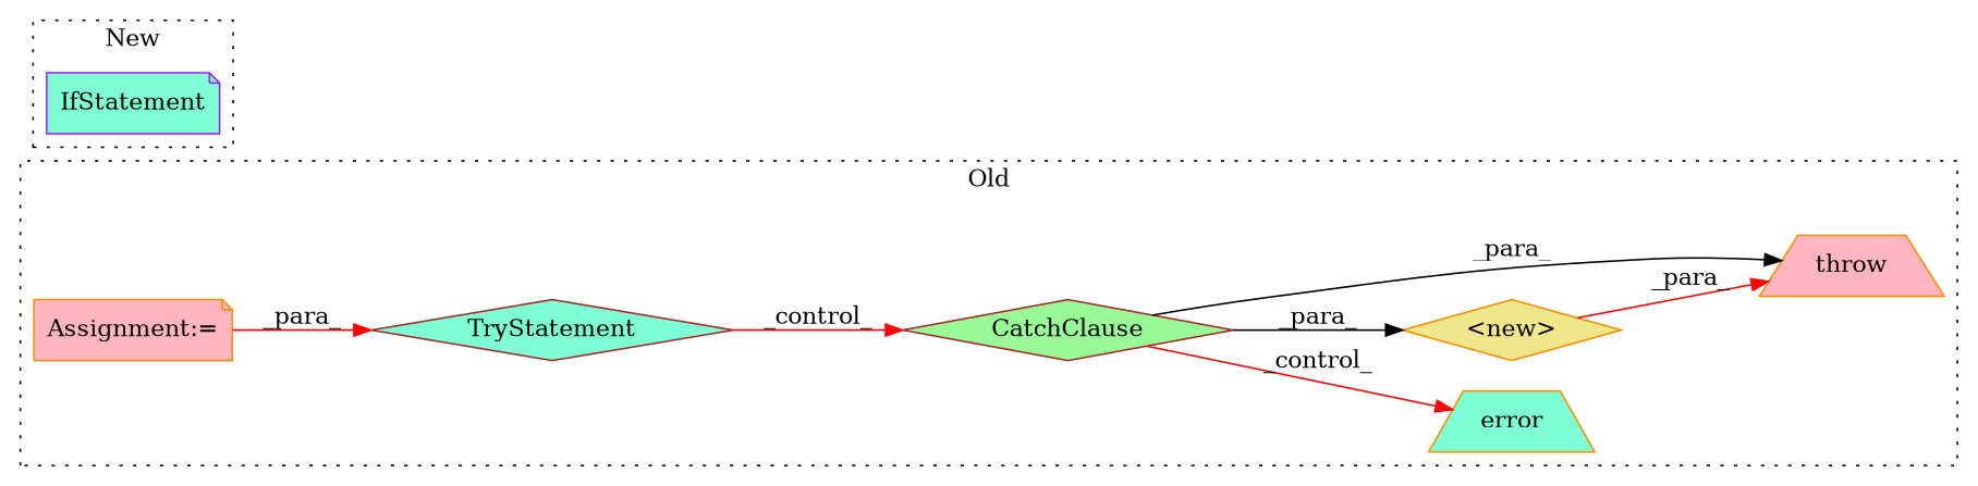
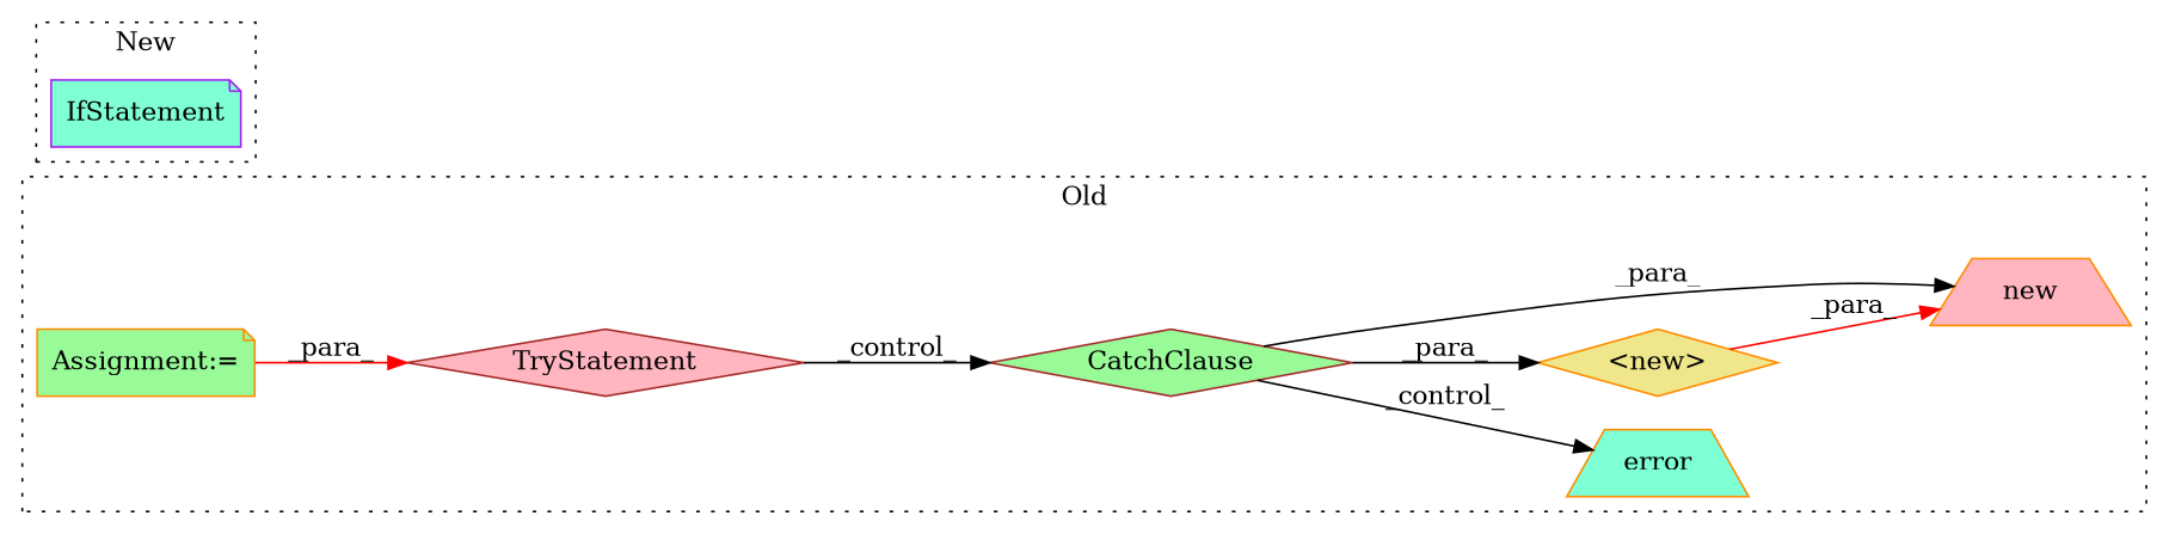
  digraph {
    rankdir=LR
    node [color=darkorange fillcolor=aquamarine shape=diamond style=filled]
    edge [color=red]
    n1 [a=32 l="6,1" label=error s="7058,7384" shape=trapezium]
-   n2 [a=7 fillcolor=lightpink l="57,2" label="Assignment:=" s="6499,6586" shape=note]
+   n2 [a=7 fillcolor=palegreen l="57,2" label="Assignment:=" s="6499,6586" shape=note]
    n3 [a=12 color=brown fillcolor=palegreen l="15,2" label=CatchClause s="6999,7037"]
    n4 [a=14 fillcolor=khaki l=17 label="<new>" s=7403]
-   n5 [a=53 fillcolor=lightpink l=6 label=throw s=7397 shape=trapezium]
-   n6 [a=54 color=brown l=4 label=TryStatement s=6843]
+   n5 [a=53 fillcolor=lightpink l=6 label=new s=7397 shape=trapezium]
+   n6 [a=54 color=brown fillcolor=lightpink l=4 label=TryStatement s=6843]
    n7 [a=25 color=purple l=51 label=IfStatement s=7198 shape=note]
    subgraph cluster_1 {
      label=Old
      style=dotted
      n1
      n2
      n3
      n4
      n5
      n6
    }
    subgraph cluster_2 {
      label=New
      style=dotted
      n7
    }
    n2 -> n6 [label=_para_]
-   n3 -> n1 [label=_control_]
+   n3 -> n1 [color=black label=_control_]
    n3 -> n4 [color=black label=_para_]
    n3 -> n5 [color=black label=_para_]
    n4 -> n5 [label=_para_]
-   n6 -> n3 [label=_control_]
+   n6 -> n3 [color=black label=_control_]
  }
